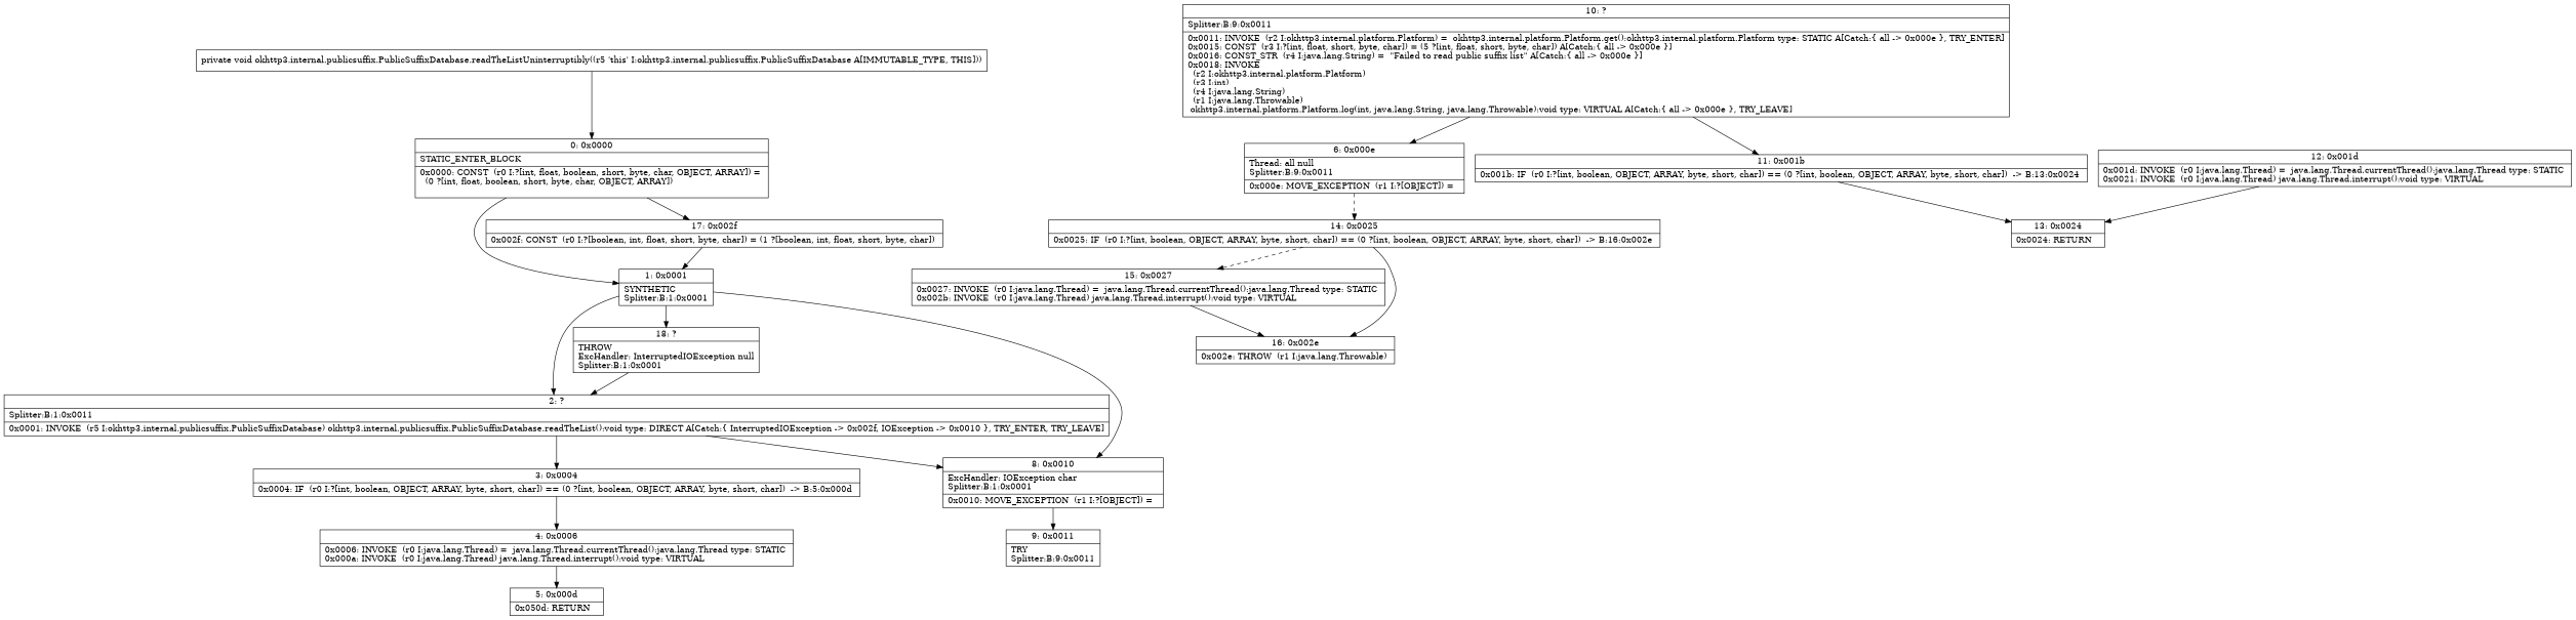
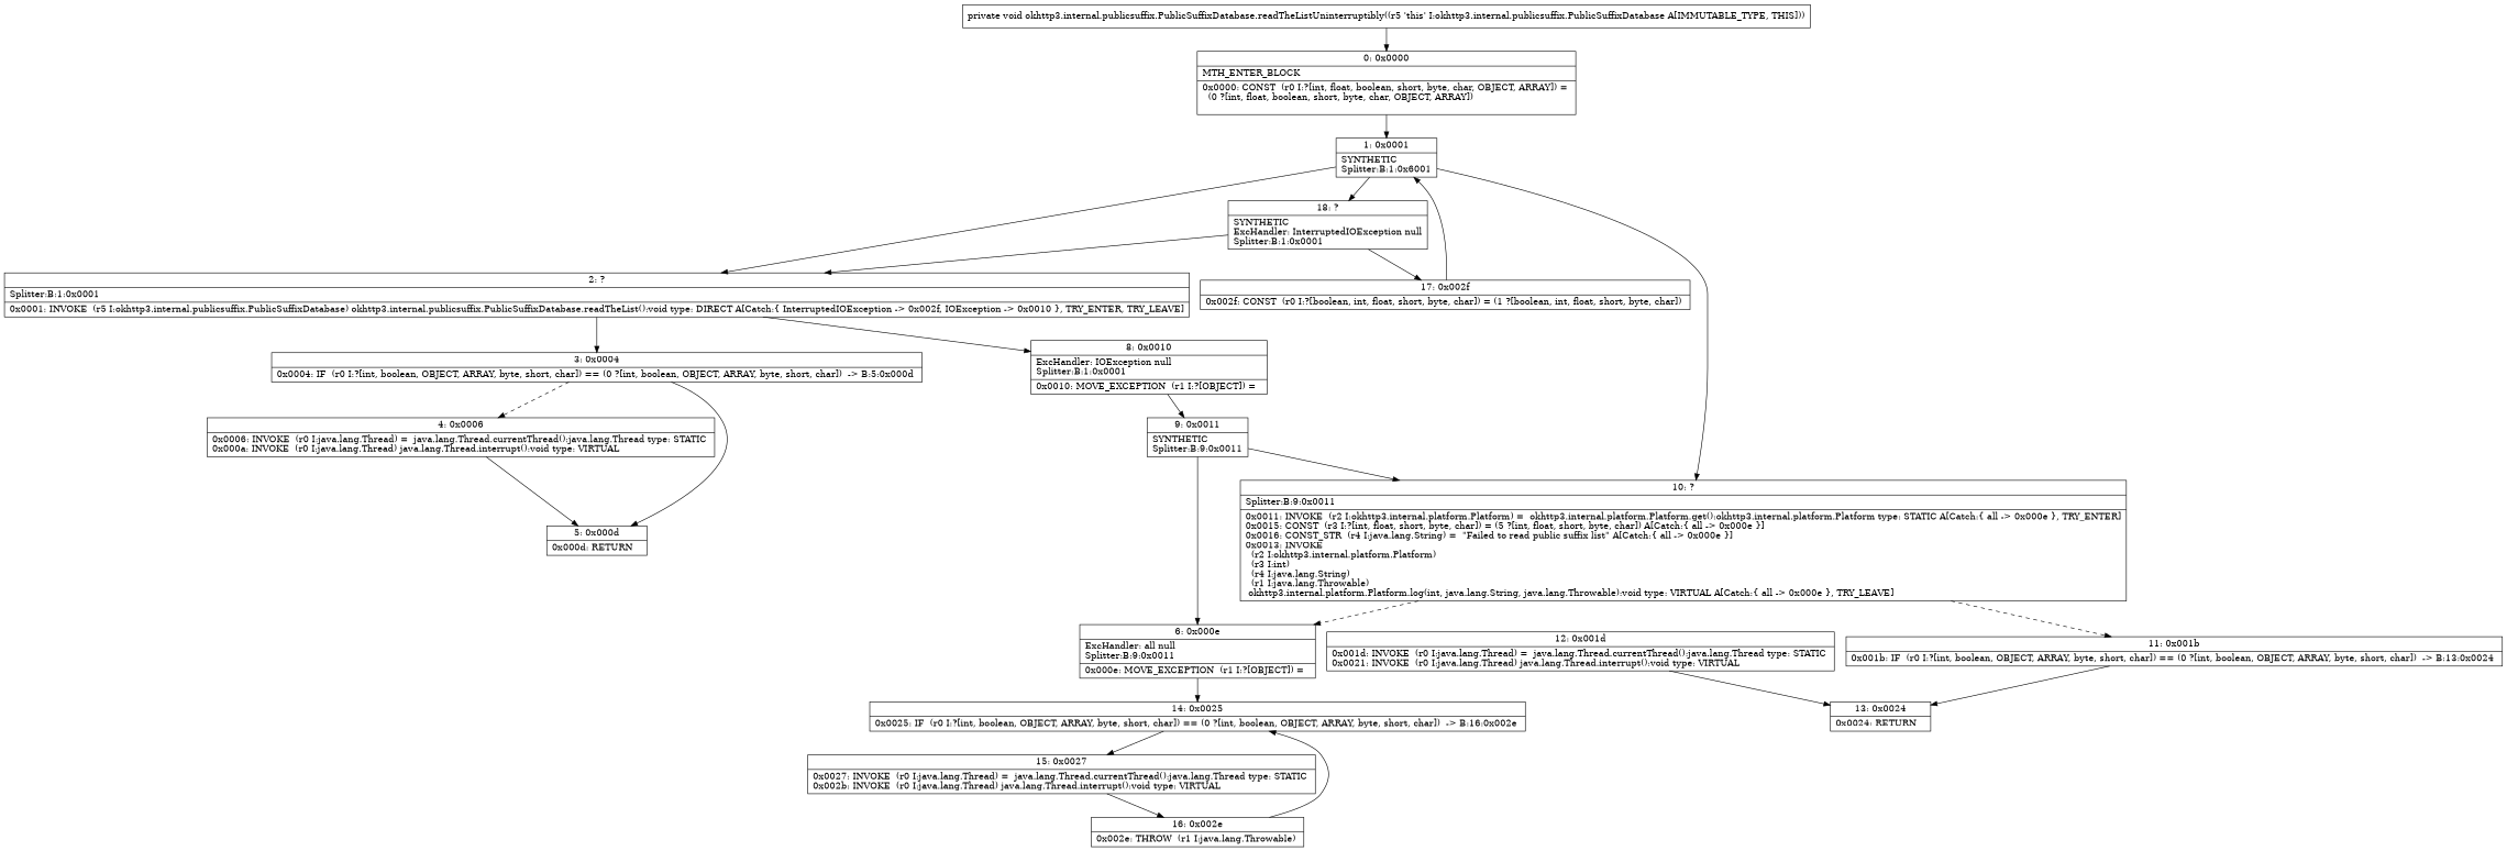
  digraph {
    node [shape=record]
-   n1 [label="{0\:\ 0x0000|STATIC_ENTER_BLOCK\l|0x0000: CONST  (r0 I:?[int, float, boolean, short, byte, char, OBJECT, ARRAY]) = \l  (0 ?[int, float, boolean, short, byte, char, OBJECT, ARRAY])\l \l}"]
-   n2 [label="{1\:\ 0x0001|SYNTHETIC\lSplitter:B:1:0x0001\l}"]
-   n3 [label="{2\:\ ?|Splitter:B:1:0x0011\l|0x0001: INVOKE  (r5 I:okhttp3.internal.publicsuffix.PublicSuffixDatabase) okhttp3.internal.publicsuffix.PublicSuffixDatabase.readTheList():void type: DIRECT A[Catch:\{ InterruptedIOException \-\> 0x002f, IOException \-\> 0x0010 \}, TRY_ENTER, TRY_LEAVE]\l}"]
-   n4 [label="{8\:\ 0x0010|ExcHandler: IOException char\lSplitter:B:1:0x0001\l|0x0010: MOVE_EXCEPTION  (r1 I:?[OBJECT]) =  \l}"]
-   n5 [label="{18\:\ ?|THROW\lExcHandler: InterruptedIOException null\lSplitter:B:1:0x0001\l}"]
+   n1 [label="{0\:\ 0x0000|MTH_ENTER_BLOCK\l|0x0000: CONST  (r0 I:?[int, float, boolean, short, byte, char, OBJECT, ARRAY]) = \l  (0 ?[int, float, boolean, short, byte, char, OBJECT, ARRAY])\l \l}"]
+   n2 [label="{1\:\ 0x0001|SYNTHETIC\lSplitter:B:1:0x6001\l}"]
+   n3 [label="{2\:\ ?|Splitter:B:1:0x0001\l|0x0001: INVOKE  (r5 I:okhttp3.internal.publicsuffix.PublicSuffixDatabase) okhttp3.internal.publicsuffix.PublicSuffixDatabase.readTheList():void type: DIRECT A[Catch:\{ InterruptedIOException \-\> 0x002f, IOException \-\> 0x0010 \}, TRY_ENTER, TRY_LEAVE]\l}"]
+   n4 [label="{8\:\ 0x0010|ExcHandler: IOException null\lSplitter:B:1:0x0001\l|0x0010: MOVE_EXCEPTION  (r1 I:?[OBJECT]) =  \l}"]
+   n5 [label="{18\:\ ?|SYNTHETIC\lExcHandler: InterruptedIOException null\lSplitter:B:1:0x0001\l}"]
    n6 [label="{3\:\ 0x0004|0x0004: IF  (r0 I:?[int, boolean, OBJECT, ARRAY, byte, short, char]) == (0 ?[int, boolean, OBJECT, ARRAY, byte, short, char])  \-\> B:5:0x000d \l}"]
-   n7 [label="{9\:\ 0x0011|TRY\lSplitter:B:9:0x0011\l}"]
+   n7 [label="{9\:\ 0x0011|SYNTHETIC\lSplitter:B:9:0x0011\l}"]
    n8 [label="{17\:\ 0x002f|0x002f: CONST  (r0 I:?[boolean, int, float, short, byte, char]) = (1 ?[boolean, int, float, short, byte, char]) \l}"]
    n9 [label="{4\:\ 0x0006|0x0006: INVOKE  (r0 I:java.lang.Thread) =  java.lang.Thread.currentThread():java.lang.Thread type: STATIC \l0x000a: INVOKE  (r0 I:java.lang.Thread) java.lang.Thread.interrupt():void type: VIRTUAL \l}"]
-   n10 [label="{5\:\ 0x000d|0x050d: RETURN   \l}"]
-   n11 [label="{6\:\ 0x000e|Thread: all null\lSplitter:B:9:0x0011\l|0x000e: MOVE_EXCEPTION  (r1 I:?[OBJECT]) =  \l}"]
+   n10 [label="{5\:\ 0x000d|0x000d: RETURN   \l}"]
+   n11 [label="{6\:\ 0x000e|ExcHandler: all null\lSplitter:B:9:0x0011\l|0x000e: MOVE_EXCEPTION  (r1 I:?[OBJECT]) =  \l}"]
    n12 [label="{14\:\ 0x0025|0x0025: IF  (r0 I:?[int, boolean, OBJECT, ARRAY, byte, short, char]) == (0 ?[int, boolean, OBJECT, ARRAY, byte, short, char])  \-\> B:16:0x002e \l}"]
    n13 [label="{15\:\ 0x0027|0x0027: INVOKE  (r0 I:java.lang.Thread) =  java.lang.Thread.currentThread():java.lang.Thread type: STATIC \l0x002b: INVOKE  (r0 I:java.lang.Thread) java.lang.Thread.interrupt():void type: VIRTUAL \l}"]
    n14 [label="{16\:\ 0x002e|0x002e: THROW  (r1 I:java.lang.Throwable) \l}"]
-   n15 [label="{10\:\ ?|Splitter:B:9:0x0011\l|0x0011: INVOKE  (r2 I:okhttp3.internal.platform.Platform) =  okhttp3.internal.platform.Platform.get():okhttp3.internal.platform.Platform type: STATIC A[Catch:\{ all \-\> 0x000e \}, TRY_ENTER]\l0x0015: CONST  (r3 I:?[int, float, short, byte, char]) = (5 ?[int, float, short, byte, char]) A[Catch:\{ all \-\> 0x000e \}]\l0x0016: CONST_STR  (r4 I:java.lang.String) =  \"Failed to read public suffix list\" A[Catch:\{ all \-\> 0x000e \}]\l0x0018: INVOKE  \l  (r2 I:okhttp3.internal.platform.Platform)\l  (r3 I:int)\l  (r4 I:java.lang.String)\l  (r1 I:java.lang.Throwable)\l okhttp3.internal.platform.Platform.log(int, java.lang.String, java.lang.Throwable):void type: VIRTUAL A[Catch:\{ all \-\> 0x000e \}, TRY_LEAVE]\l}"]
+   n15 [label="{10\:\ ?|Splitter:B:9:0x0011\l|0x0011: INVOKE  (r2 I:okhttp3.internal.platform.Platform) =  okhttp3.internal.platform.Platform.get():okhttp3.internal.platform.Platform type: STATIC A[Catch:\{ all \-\> 0x000e \}, TRY_ENTER]\l0x0015: CONST  (r3 I:?[int, float, short, byte, char]) = (5 ?[int, float, short, byte, char]) A[Catch:\{ all \-\> 0x000e \}]\l0x0016: CONST_STR  (r4 I:java.lang.String) =  \"Failed to read public suffix list\" A[Catch:\{ all \-\> 0x000e \}]\l0x0013: INVOKE  \l  (r2 I:okhttp3.internal.platform.Platform)\l  (r3 I:int)\l  (r4 I:java.lang.String)\l  (r1 I:java.lang.Throwable)\l okhttp3.internal.platform.Platform.log(int, java.lang.String, java.lang.Throwable):void type: VIRTUAL A[Catch:\{ all \-\> 0x000e \}, TRY_LEAVE]\l}"]
    n16 [label="{11\:\ 0x001b|0x001b: IF  (r0 I:?[int, boolean, OBJECT, ARRAY, byte, short, char]) == (0 ?[int, boolean, OBJECT, ARRAY, byte, short, char])  \-\> B:13:0x0024 \l}"]
    n17 [label="{13\:\ 0x0024|0x0024: RETURN   \l}"]
    n18 [label="{12\:\ 0x001d|0x001d: INVOKE  (r0 I:java.lang.Thread) =  java.lang.Thread.currentThread():java.lang.Thread type: STATIC \l0x0021: INVOKE  (r0 I:java.lang.Thread) java.lang.Thread.interrupt():void type: VIRTUAL \l}"]
    n19 [label="{private void okhttp3.internal.publicsuffix.PublicSuffixDatabase.readTheListUninterruptibly((r5 'this' I:okhttp3.internal.publicsuffix.PublicSuffixDatabase A[IMMUTABLE_TYPE, THIS])) }"]
    n1 -> n2
    n2 -> n3
-   n2 -> n4
+   n2 -> n15
    n2 -> n5
    n3 -> n4
    n3 -> n6
    n4 -> n7
    n5 -> n3
-   n1 -> n8
-   n6 -> n9 [style=solid]
+   n5 -> n8
+   n6 -> n9 [style=dashed]
+   n6 -> n10
+   n7 -> n11
+   n7 -> n15
    n8 -> n2
    n9 -> n10
-   n11 -> n12 [style=dashed]
-   n12 -> n13 [style=dashed]
-   n12 -> n14
+   n11 -> n12
+   n12 -> n13 [style=solid]
+   n14 -> n12
    n13 -> n14
-   n15 -> n11
-   n15 -> n16
+   n15 -> n11 [style=dashed]
+   n15 -> n16 [style=dashed]
    n16 -> n17
    n18 -> n17
    n19 -> n1
  }
